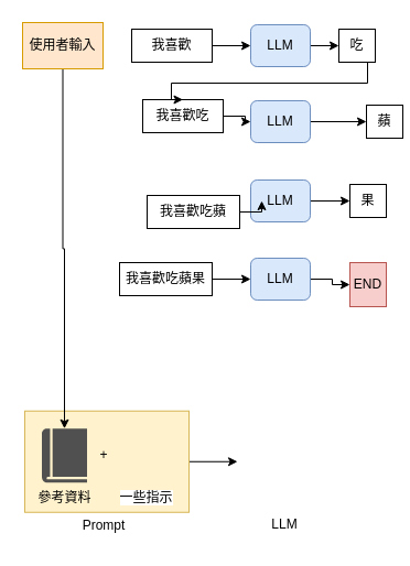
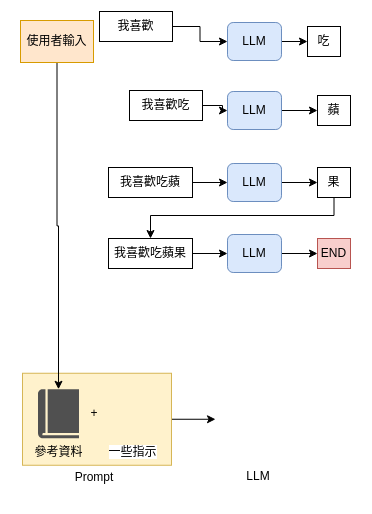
  <mxCell id="0" />
  <mxCell id="1" parent="0" />
  <mxCell id="2" style="edgeStyle=orthogonalEdgeStyle;rounded=0;orthogonalLoop=1;jettySize=auto;html=1;entryX=0;entryY=0.5;entryDx=0;entryDy=0;" edge="1" parent="1" source="3" target="31"><mxGeometry relative="1" as="geometry" /></mxCell>
  <mxCell id="3" value="" style="rounded=0;whiteSpace=wrap;html=1;fillColor=#fff2cc;strokeColor=#d6b656;" vertex="1" parent="1"><mxGeometry x="22" y="372.75" width="149" height="92" as="geometry" /></mxCell>
  <mxCell id="4" style="edgeStyle=orthogonalEdgeStyle;rounded=0;orthogonalLoop=1;jettySize=auto;html=1;entryX=0;entryY=0.5;entryDx=0;entryDy=0;" parent="1" source="5" target="8" edge="1"><mxGeometry relative="1" as="geometry" /></mxCell>
  <mxCell id="5" value="LLM" style="rounded=1;whiteSpace=wrap;html=1;fillColor=#dae8fc;strokeColor=#6c8ebf;" parent="1" vertex="1"><mxGeometry x="227" y="91" width="54" height="38" as="geometry" /></mxCell>
  <mxCell id="6" style="edgeStyle=orthogonalEdgeStyle;rounded=0;orthogonalLoop=1;jettySize=auto;html=1;" parent="1" source="7" target="5" edge="1"><mxGeometry relative="1" as="geometry" /></mxCell>
  <mxCell id="7" value="我喜歡吃" style="text;html=1;align=center;verticalAlign=middle;whiteSpace=wrap;rounded=0;strokeColor=default;" parent="1" vertex="1"><mxGeometry x="129" y="90" width="73" height="30" as="geometry" /></mxCell>
- <mxCell id="8" value="蘋" style="text;html=1;align=center;verticalAlign=middle;whiteSpace=wrap;rounded=0;strokeColor=default;" parent="1" vertex="1"><mxGeometry x="332" y="95" width="33" height="30" as="geometry" /></mxCell>
+ <mxCell id="8" value="蘋" style="text;html=1;align=center;verticalAlign=middle;whiteSpace=wrap;rounded=0;strokeColor=default;" parent="1" vertex="1"><mxGeometry x="317" y="95" width="33" height="30" as="geometry" /></mxCell>
  <mxCell id="9" style="edgeStyle=orthogonalEdgeStyle;rounded=0;orthogonalLoop=1;jettySize=auto;html=1;entryX=0;entryY=0.5;entryDx=0;entryDy=0;" parent="1" source="10" target="14" edge="1"><mxGeometry relative="1" as="geometry" /></mxCell>
  <mxCell id="10" value="LLM" style="rounded=1;whiteSpace=wrap;html=1;fillColor=#dae8fc;strokeColor=#6c8ebf;" parent="1" vertex="1"><mxGeometry x="227" y="163" width="54" height="38" as="geometry" /></mxCell>
  <mxCell id="11" style="edgeStyle=orthogonalEdgeStyle;rounded=0;orthogonalLoop=1;jettySize=auto;html=1;" parent="1" source="12" target="10" edge="1"><mxGeometry relative="1" as="geometry" /></mxCell>
- <mxCell id="12" value="我喜歡吃蘋" style="text;html=1;align=center;verticalAlign=middle;whiteSpace=wrap;rounded=0;strokeColor=default;" parent="1" vertex="1"><mxGeometry x="133" y="177" width="84" height="30" as="geometry" /></mxCell>
+ <mxCell id="12" value="我喜歡吃蘋" style="text;html=1;align=center;verticalAlign=middle;whiteSpace=wrap;rounded=0;strokeColor=default;" parent="1" vertex="1"><mxGeometry x="108" y="167" width="84" height="30" as="geometry" /></mxCell>
+ <mxCell id="13" style="edgeStyle=orthogonalEdgeStyle;rounded=0;orthogonalLoop=1;jettySize=auto;html=1;entryX=0.5;entryY=0;entryDx=0;entryDy=0;" parent="1" source="14" target="18" edge="1"><mxGeometry relative="1" as="geometry"><Array as="points"><mxPoint x="334" y="215" /><mxPoint x="150" y="215" /></Array></mxGeometry></mxCell>
  <mxCell id="14" value="果" style="text;html=1;align=center;verticalAlign=middle;whiteSpace=wrap;rounded=0;strokeColor=default;" parent="1" vertex="1"><mxGeometry x="317" y="167" width="33" height="30" as="geometry" /></mxCell>
  <mxCell id="15" style="edgeStyle=orthogonalEdgeStyle;rounded=0;orthogonalLoop=1;jettySize=auto;html=1;entryX=0;entryY=0.5;entryDx=0;entryDy=0;" parent="1" source="16" target="19" edge="1"><mxGeometry relative="1" as="geometry" /></mxCell>
  <mxCell id="16" value="LLM" style="rounded=1;whiteSpace=wrap;html=1;fillColor=#dae8fc;strokeColor=#6c8ebf;" parent="1" vertex="1"><mxGeometry x="227" y="234" width="54" height="38" as="geometry" /></mxCell>
  <mxCell id="17" style="edgeStyle=orthogonalEdgeStyle;rounded=0;orthogonalLoop=1;jettySize=auto;html=1;" parent="1" source="18" target="16" edge="1"><mxGeometry relative="1" as="geometry" /></mxCell>
  <mxCell id="18" value="我喜歡吃蘋果" style="text;html=1;align=center;verticalAlign=middle;whiteSpace=wrap;rounded=0;strokeColor=default;" parent="1" vertex="1"><mxGeometry x="108" y="238" width="84" height="30" as="geometry" /></mxCell>
- <mxCell id="19" value="END" style="text;html=1;align=center;verticalAlign=middle;whiteSpace=wrap;rounded=0;strokeColor=#b85450;fillColor=#f8cecc;" parent="1" vertex="1"><mxGeometry x="317" y="238" width="33" height="40" as="geometry" /></mxCell>
+ <mxCell id="19" value="END" style="text;html=1;align=center;verticalAlign=middle;whiteSpace=wrap;rounded=0;strokeColor=#b85450;fillColor=#f8cecc;" parent="1" vertex="1"><mxGeometry x="317" y="238" width="33" height="30" as="geometry" /></mxCell>
  <mxCell id="20" style="edgeStyle=orthogonalEdgeStyle;rounded=0;orthogonalLoop=1;jettySize=auto;html=1;entryX=0;entryY=0.5;entryDx=0;entryDy=0;" parent="1" source="21" target="25" edge="1"><mxGeometry relative="1" as="geometry" /></mxCell>
  <mxCell id="21" value="LLM" style="rounded=1;whiteSpace=wrap;html=1;fillColor=#dae8fc;strokeColor=#6c8ebf;" parent="1" vertex="1"><mxGeometry x="227" y="22" width="54" height="38" as="geometry" /></mxCell>
  <mxCell id="22" style="edgeStyle=orthogonalEdgeStyle;rounded=0;orthogonalLoop=1;jettySize=auto;html=1;" parent="1" source="23" target="21" edge="1"><mxGeometry relative="1" as="geometry" /></mxCell>
- <mxCell id="23" value="我喜歡" style="text;html=1;align=center;verticalAlign=middle;whiteSpace=wrap;rounded=0;strokeColor=default;" parent="1" vertex="1"><mxGeometry x="119" y="26" width="73" height="30" as="geometry" /></mxCell>
- <mxCell id="24" style="edgeStyle=orthogonalEdgeStyle;rounded=0;orthogonalLoop=1;jettySize=auto;html=1;entryX=0.5;entryY=0;entryDx=0;entryDy=0;" parent="1" source="25" target="7" edge="1"><mxGeometry relative="1" as="geometry"><Array as="points"><mxPoint x="333" y="75" /><mxPoint x="155" y="75" /></Array></mxGeometry></mxCell>
+ <mxCell id="23" value="我喜歡" style="text;html=1;align=center;verticalAlign=middle;whiteSpace=wrap;rounded=0;strokeColor=default;" parent="1" vertex="1"><mxGeometry x="99" y="11" width="73" height="30" as="geometry" /></mxCell>
  <mxCell id="25" value="吃" style="text;html=1;align=center;verticalAlign=middle;whiteSpace=wrap;rounded=0;strokeColor=default;" parent="1" vertex="1"><mxGeometry x="307" y="26" width="33" height="30" as="geometry" /></mxCell>
  <mxCell id="26" style="edgeStyle=orthogonalEdgeStyle;rounded=0;orthogonalLoop=1;jettySize=auto;html=1;" parent="1" source="27" target="28" edge="1"><mxGeometry relative="1" as="geometry" /></mxCell>
  <mxCell id="27" value="使用者輸入" style="whiteSpace=wrap;html=1;fillColor=#ffe6cc;strokeColor=#d79b00;rounded=0;" parent="1" vertex="1"><mxGeometry x="20" y="20" width="73" height="42" as="geometry" /></mxCell>
  <mxCell id="28" value="參考資料" style="sketch=0;pointerEvents=1;shadow=0;dashed=0;html=1;strokeColor=none;fillColor=#505050;labelPosition=center;verticalLabelPosition=bottom;verticalAlign=top;outlineConnect=0;align=center;shape=mxgraph.office.concepts.book_journal;" vertex="1" parent="1"><mxGeometry x="37.5" y="388.75" width="41" height="49" as="geometry" /></mxCell>
  <mxCell id="29" value="+" style="text;html=1;align=center;verticalAlign=middle;whiteSpace=wrap;rounded=0;" vertex="1" parent="1"><mxGeometry x="64" y="398.25" width="60" height="30" as="geometry" /></mxCell>
  <mxCell id="30" value="Prompt" style="text;html=1;align=center;verticalAlign=middle;whiteSpace=wrap;rounded=0;" vertex="1" parent="1"><mxGeometry x="64" y="461.75" width="60" height="30" as="geometry" /></mxCell>
  <mxCell id="31" value="LLM" style="shape=image;verticalLabelPosition=bottom;labelBackgroundColor=default;verticalAlign=top;aspect=fixed;imageAspect=0;image=https://cdn-icons-png.flaticon.com/512/11865/11865326.png;" vertex="1" parent="1"><mxGeometry x="215" y="375.75" width="86" height="86" as="geometry" /></mxCell>
  <mxCell id="32" value="一些指示" style="shape=image;html=1;verticalAlign=top;verticalLabelPosition=bottom;labelBackgroundColor=#ffffff;imageAspect=0;aspect=fixed;image=https://cdn4.iconfinder.com/data/icons/essential-app-2/16/chat-conversation-message-talk-128.png" vertex="1" parent="1"><mxGeometry x="108" y="390.5" width="47.25" height="47.25" as="geometry" /></mxCell>
